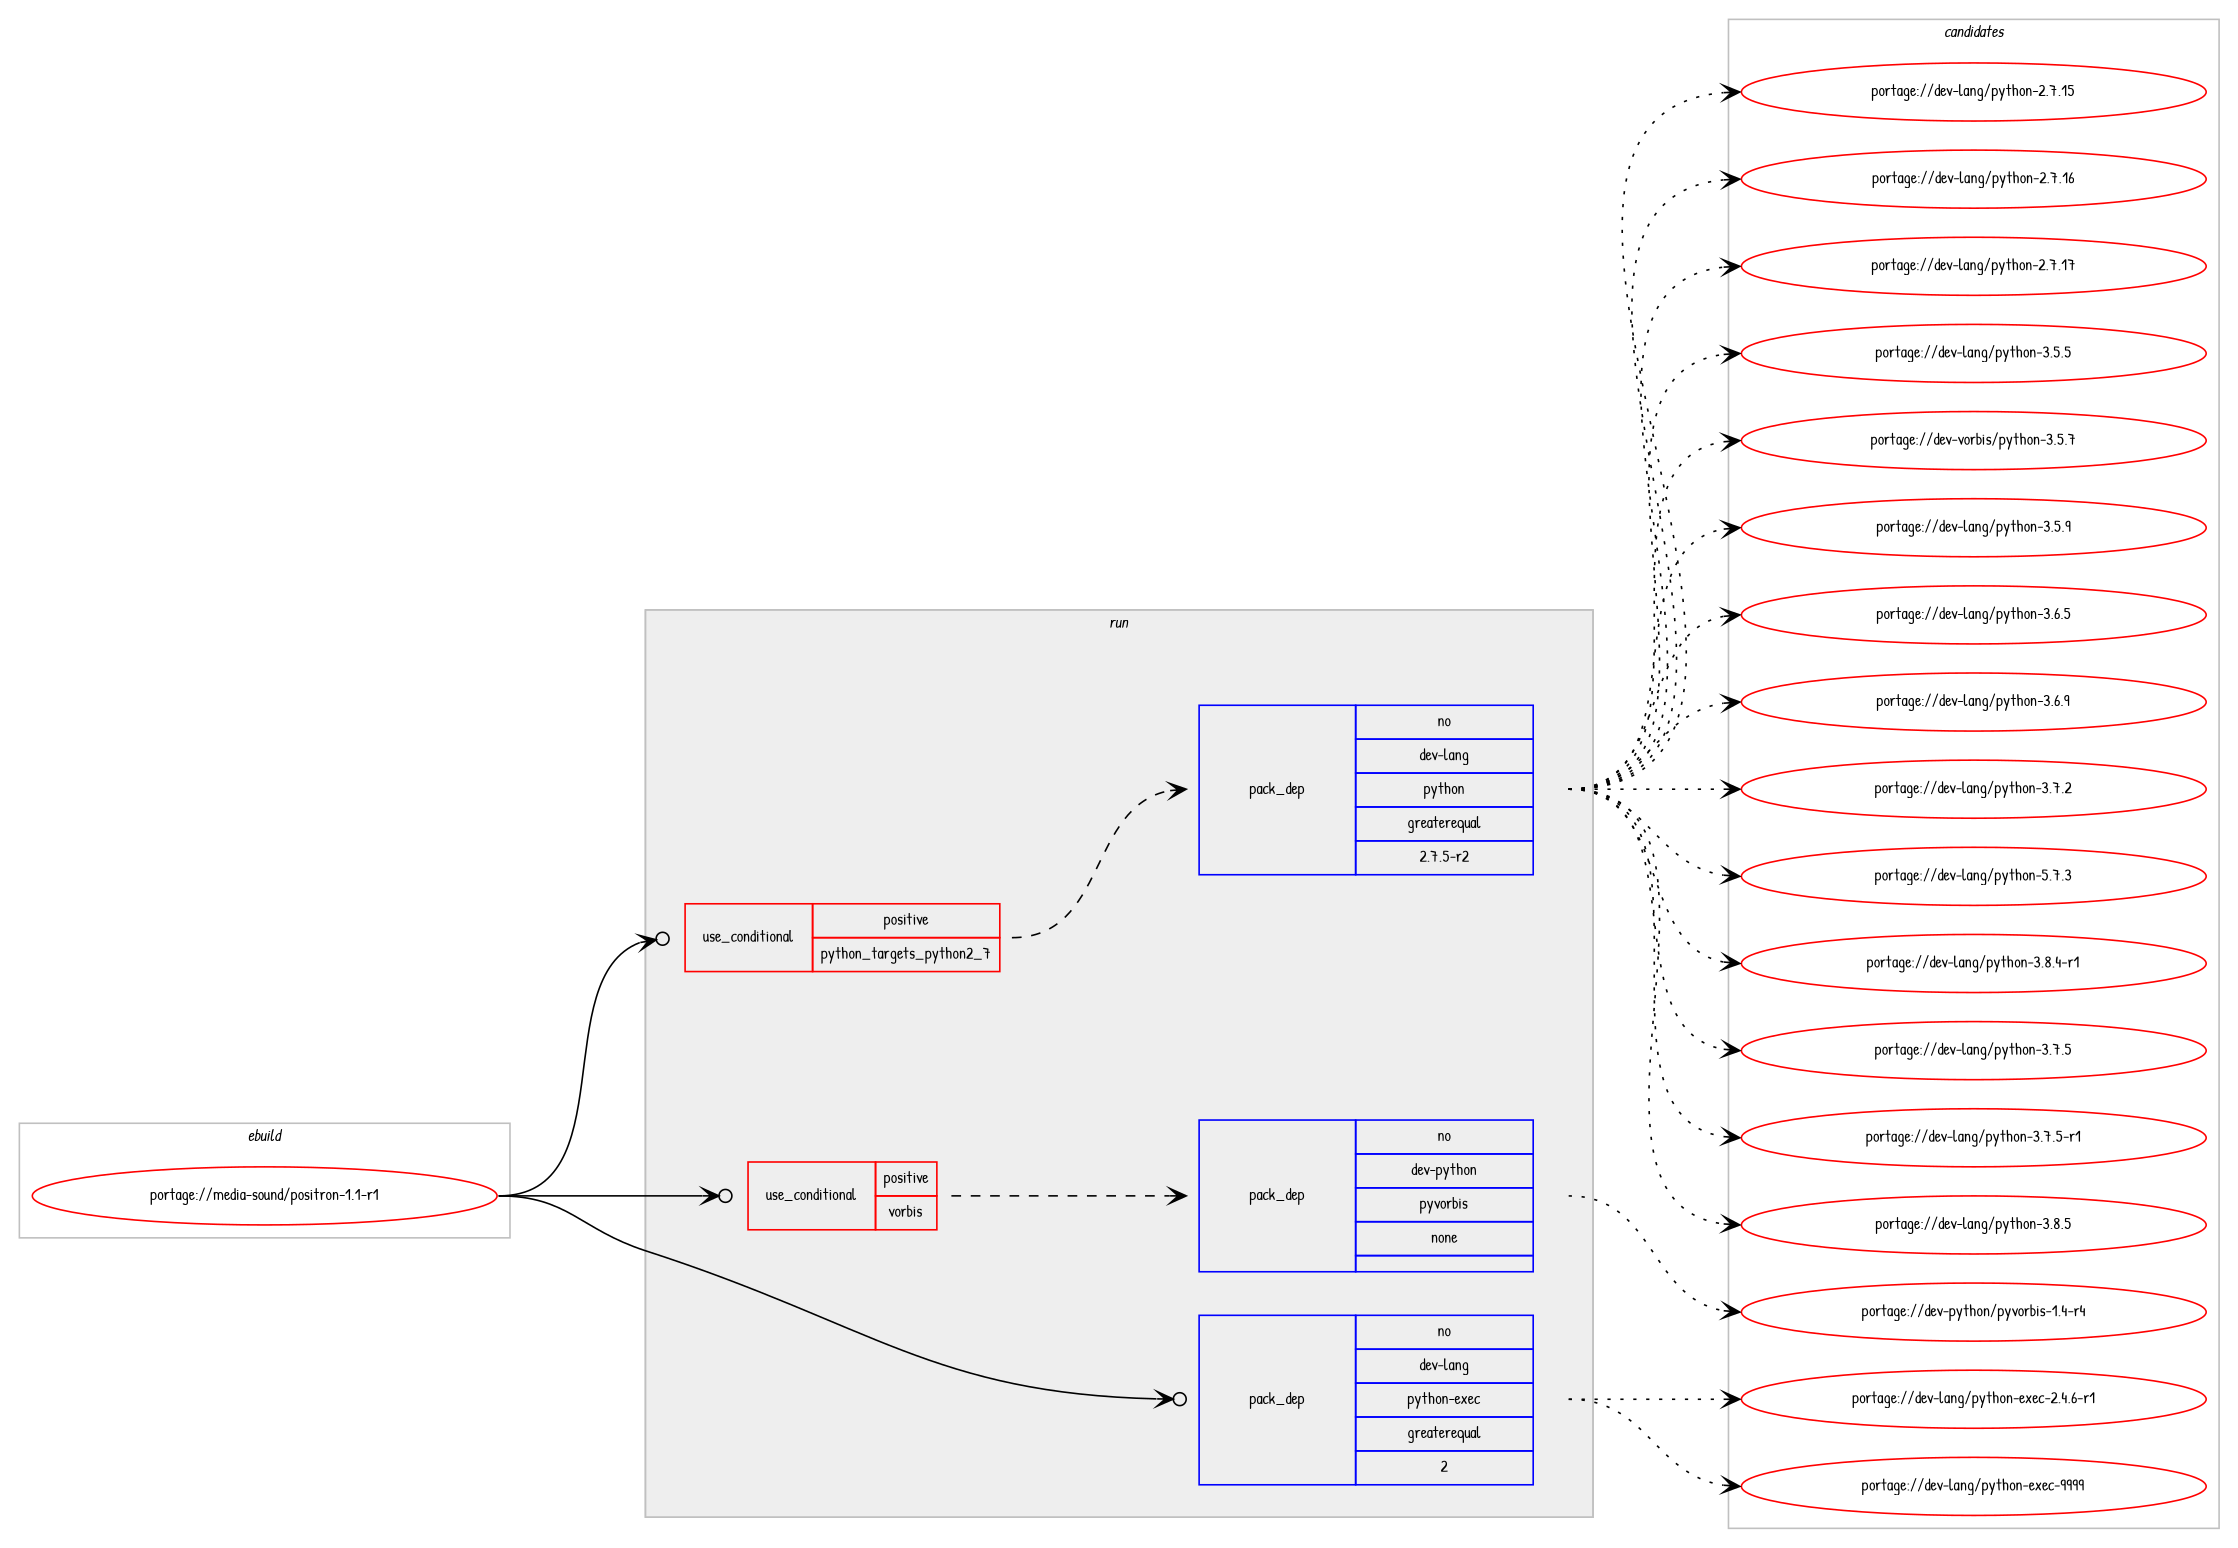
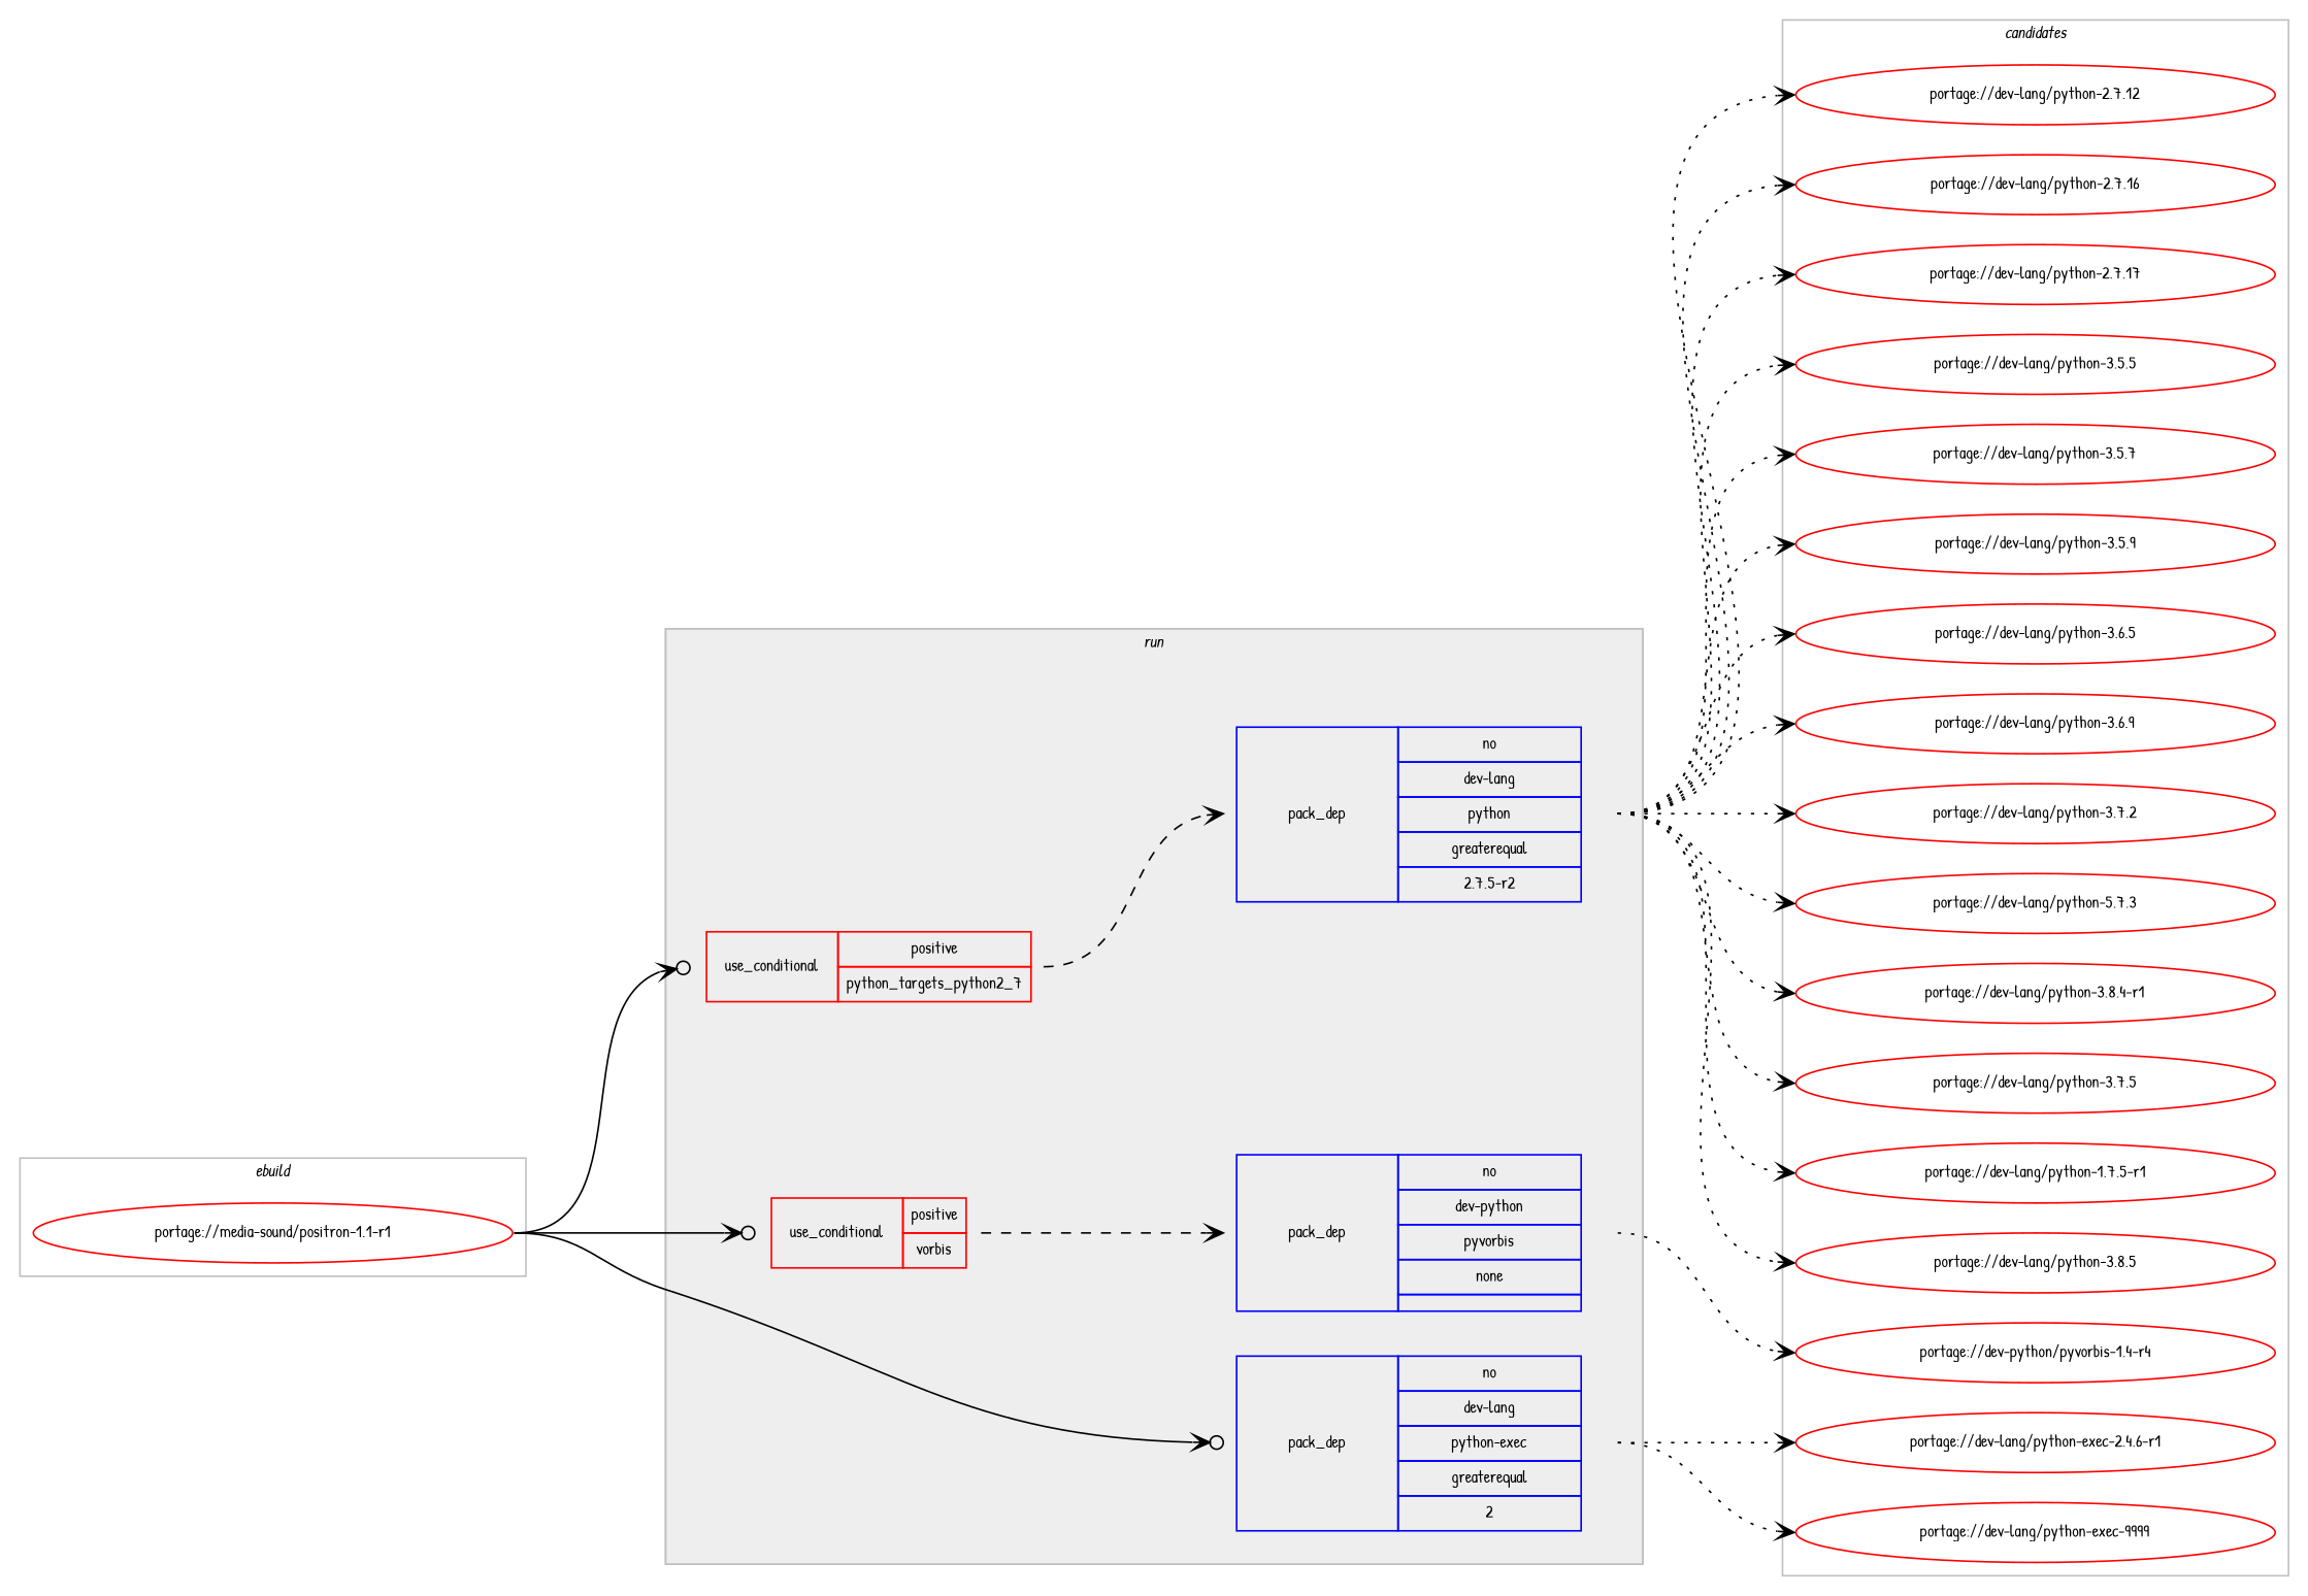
  digraph {
    compound=true
    concentrate=true
    fontname="Patrick Hand"
    fontsize=10
    newrank=true
    rankdir=LR
    ranksep=1.5
    node [color=red fontname="Patrick Hand" fontsize=10]
    edge [arrowhead=vee fontname="Patrick Hand" headport=w style=dotted tailport=e weight=100]
    n1 [label="portage://media-sound/positron-1.1-r1" width=4]
    n2 [color=blue label=<<TABLE BORDER="0" CELLBORDER="1" CELLSPACING="0" CELLPADDING="4" WIDTH="220"><TR><TD ROWSPAN="6" CELLPADDING="30">pack_dep</TD></TR><TR><TD WIDTH="110">no</TD></TR><TR><TD>dev-lang</TD></TR><TR><TD>python</TD></TR><TR><TD>greaterequal</TD></TR><TR><TD>2.7.5-r2</TD></TR></TABLE>> shape=none]
    n3 [label=<<TABLE BORDER="0" CELLBORDER="1" CELLSPACING="0" CELLPADDING="4"><TR><TD ROWSPAN="3" CELLPADDING="10">use_conditional</TD></TR><TR><TD>positive</TD></TR><TR><TD>python_targets_python2_7</TD></TR></TABLE>> shape=none]
    n4 [color=blue label=<<TABLE BORDER="0" CELLBORDER="1" CELLSPACING="0" CELLPADDING="4" WIDTH="220"><TR><TD ROWSPAN="6" CELLPADDING="30">pack_dep</TD></TR><TR><TD WIDTH="110">no</TD></TR><TR><TD>dev-python</TD></TR><TR><TD>pyvorbis</TD></TR><TR><TD>none</TD></TR><TR><TD></TD></TR></TABLE>> shape=none]
    n5 [label=<<TABLE BORDER="0" CELLBORDER="1" CELLSPACING="0" CELLPADDING="4"><TR><TD ROWSPAN="3" CELLPADDING="10">use_conditional</TD></TR><TR><TD>positive</TD></TR><TR><TD>vorbis</TD></TR></TABLE>> shape=none]
    n6 [color=blue label=<<TABLE BORDER="0" CELLBORDER="1" CELLSPACING="0" CELLPADDING="4" WIDTH="220"><TR><TD ROWSPAN="6" CELLPADDING="30">pack_dep</TD></TR><TR><TD WIDTH="110">no</TD></TR><TR><TD>dev-lang</TD></TR><TR><TD>python-exec</TD></TR><TR><TD>greaterequal</TD></TR><TR><TD>2</TD></TR></TABLE>> shape=none]
-   n7 [label="portage://dev-lang/python-2.7.15" width=4]
+   n7 [label="portage://dev-lang/python-2.7.12" width=4]
    n8 [label="portage://dev-lang/python-2.7.16" width=4]
    n9 [label="portage://dev-lang/python-2.7.17" width=4]
    n10 [label="portage://dev-lang/python-3.5.5" width=4]
-   n11 [label="portage://dev-vorbis/python-3.5.7" width=4]
+   n11 [label="portage://dev-lang/python-3.5.7" width=4]
    n12 [label="portage://dev-lang/python-3.5.9" width=4]
    n13 [label="portage://dev-lang/python-3.6.5" width=4]
    n14 [label="portage://dev-lang/python-3.6.9" width=4]
    n15 [label="portage://dev-lang/python-3.7.2" width=4]
    n16 [label="portage://dev-lang/python-5.7.3" width=4]
    n17 [label="portage://dev-lang/python-3.8.4-r1" width=4]
    n18 [label="portage://dev-lang/python-3.7.5" width=4]
-   n19 [label="portage://dev-lang/python-3.7.5-r1" width=4]
+   n19 [label="portage://dev-lang/python-1.7.5-r1" width=4]
    n20 [label="portage://dev-lang/python-3.8.5" width=4]
    n21 [label="portage://dev-python/pyvorbis-1.4-r4" width=4]
    n22 [label="portage://dev-lang/python-exec-2.4.6-r1" width=4]
    n23 [label="portage://dev-lang/python-exec-9999" width=4]
    subgraph cluster_1 {
      color=gray
      label=<<i>ebuild</i>>
      rank=same
      n1
    }
    subgraph cluster_2 {
      color=gray
      label=<<i>dependencies</i>>
      subgraph cluster_3 {
        color=gray
        fillcolor="#eeeeee"
        label=<<i>compile</i>>
        style=filled
      }
      subgraph cluster_4 {
        color=gray
        fillcolor="#eeeeee"
        label=<<i>compile and run</i>>
        style=filled
        subgraph sub_5 {
          color=gray
          fillcolor="#eeeeee"
          label=<<i>compile and run</i>>
          style=filled
          n3
          subgraph sub_6 {
            color=gray
            fillcolor="#eeeeee"
            label=<<i>compile and run</i>>
            style=filled
            n2
          }
        }
        subgraph sub_7 {
          color=gray
          fillcolor="#eeeeee"
          label=<<i>compile and run</i>>
          style=filled
          n5
          subgraph sub_8 {
            color=gray
            fillcolor="#eeeeee"
            label=<<i>compile and run</i>>
            style=filled
            n4
          }
        }
        subgraph sub_9 {
          color=gray
          fillcolor="#eeeeee"
          label=<<i>compile and run</i>>
          style=filled
          n6
        }
      }
      subgraph cluster_10 {
        color=gray
        fillcolor="#eeeeee"
        label=<<i>run</i>>
        style=filled
      }
    }
    subgraph cluster_11 {
      color=gray
      label=<<i>candidates</i>>
      rank=same
      subgraph sub_12 {
        color=black
        label=<<i>candidates</i>>
        nodesep=1
        rank=same
        n7
        n8
        n9
        n10
        n11
        n12
        n13
        n14
        n15
        n16
        n17
        n18
        n19
        n20
      }
      subgraph sub_13 {
        color=black
        label=<<i>candidates</i>>
        nodesep=1
        rank=same
        n21
      }
      subgraph sub_14 {
        color=black
        label=<<i>candidates</i>>
        nodesep=1
        rank=same
        n22
        n23
      }
    }
    n1 -> n3 [arrowhead=odotvee style=solid weight=20]
    n1 -> n5 [arrowhead=odotvee style=solid weight=20]
    n1 -> n6 [arrowhead=odotvee style=solid weight=20]
    n2 -> n7
    n2 -> n8
    n2 -> n9
    n2 -> n10
    n2 -> n11
    n2 -> n12
    n2 -> n13
    n2 -> n14
    n2 -> n15
    n2 -> n16
    n2 -> n17
    n2 -> n18
    n2 -> n19
    n2 -> n20
    n3 -> n2 [style=dashed weight=20]
    n4 -> n21
    n5 -> n4 [style=dashed weight=20]
    n6 -> n22
    n6 -> n23
  }
